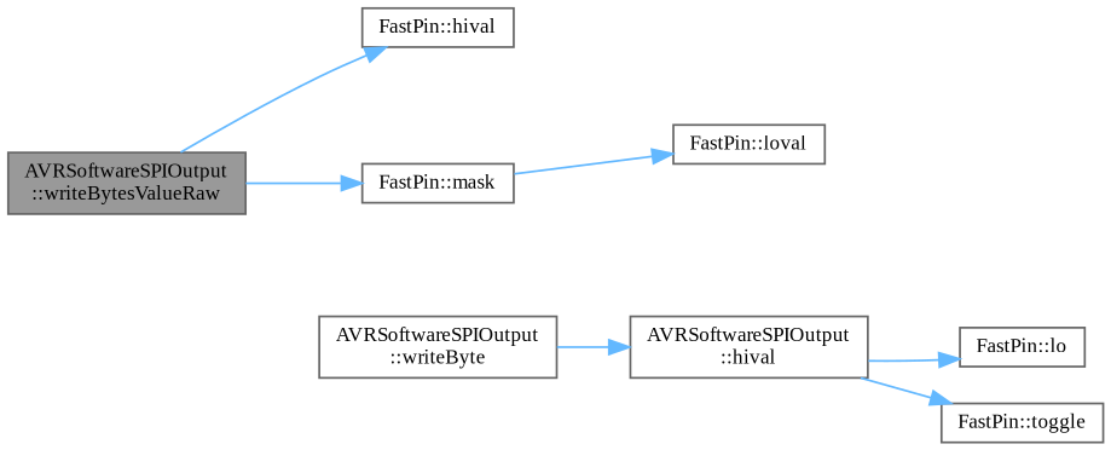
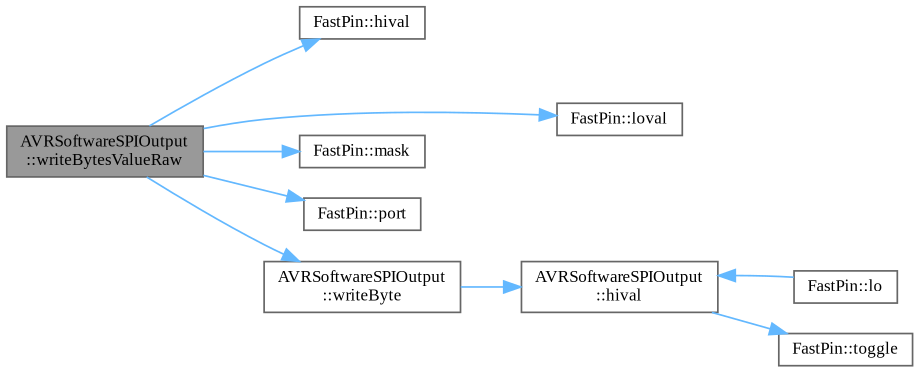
  digraph {
    fontname="Liberation Serif"
    rankdir=LR
    node [color=grey40 fillcolor=white fontname="Liberation Serif" fontsize=10 shape=box style=filled]
    edge [color=steelblue1 fontname="Liberation Serif" fontsize=10 labelfontname=Helvetica labelfontsize=10 style=solid]
    n1 [color=gray40 fillcolor=grey60 fontcolor=black height=0.2 label="AVRSoftwareSPIOutput\l::writeBytesValueRaw" width=0.4]
    n2 [height=0.2 label="FastPin::hival" width=0.4]
    n3 [height=0.2 label="FastPin::loval" width=0.4]
    n4 [height=0.2 label="FastPin::mask" width=0.4]
+   n5 [height=0.2 label="FastPin::port" width=0.4]
    n6 [height=0.2 label="AVRSoftwareSPIOutput\l::writeByte" width=0.4]
    n7 [height=0.2 label="AVRSoftwareSPIOutput\l::hival" width=0.4]
    n8 [height=0.2 label="FastPin::lo" width=0.4]
    n9 [height=0.2 label="FastPin::toggle" width=0.4]
    n1 -> n2
-   n4 -> n3
+   n1 -> n3
    n1 -> n4
+   n1 -> n5
+   n1 -> n6
    n6 -> n7
-   n7 -> n8
+   n8 -> n7
    n7 -> n9
  }
